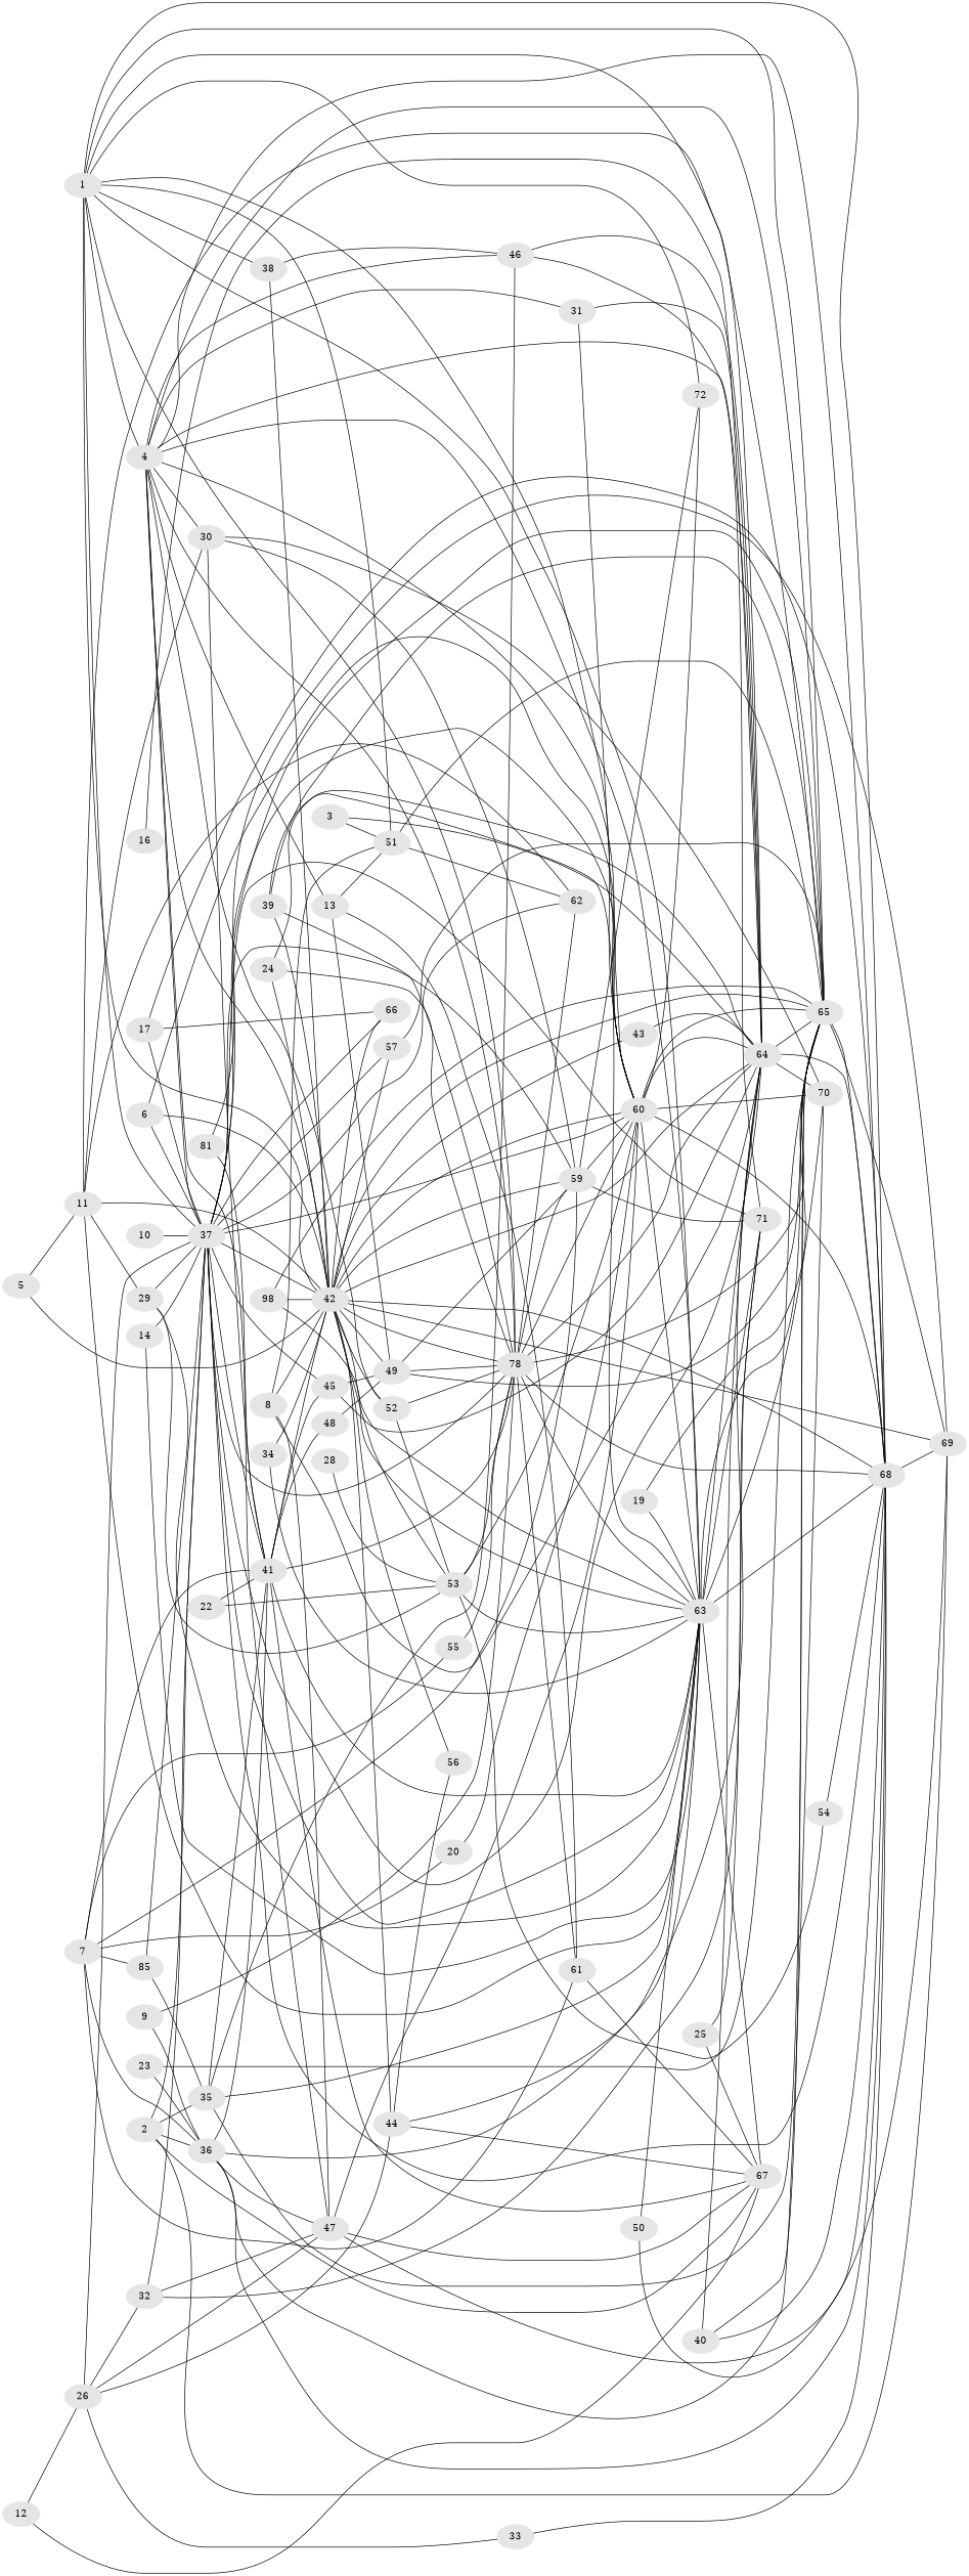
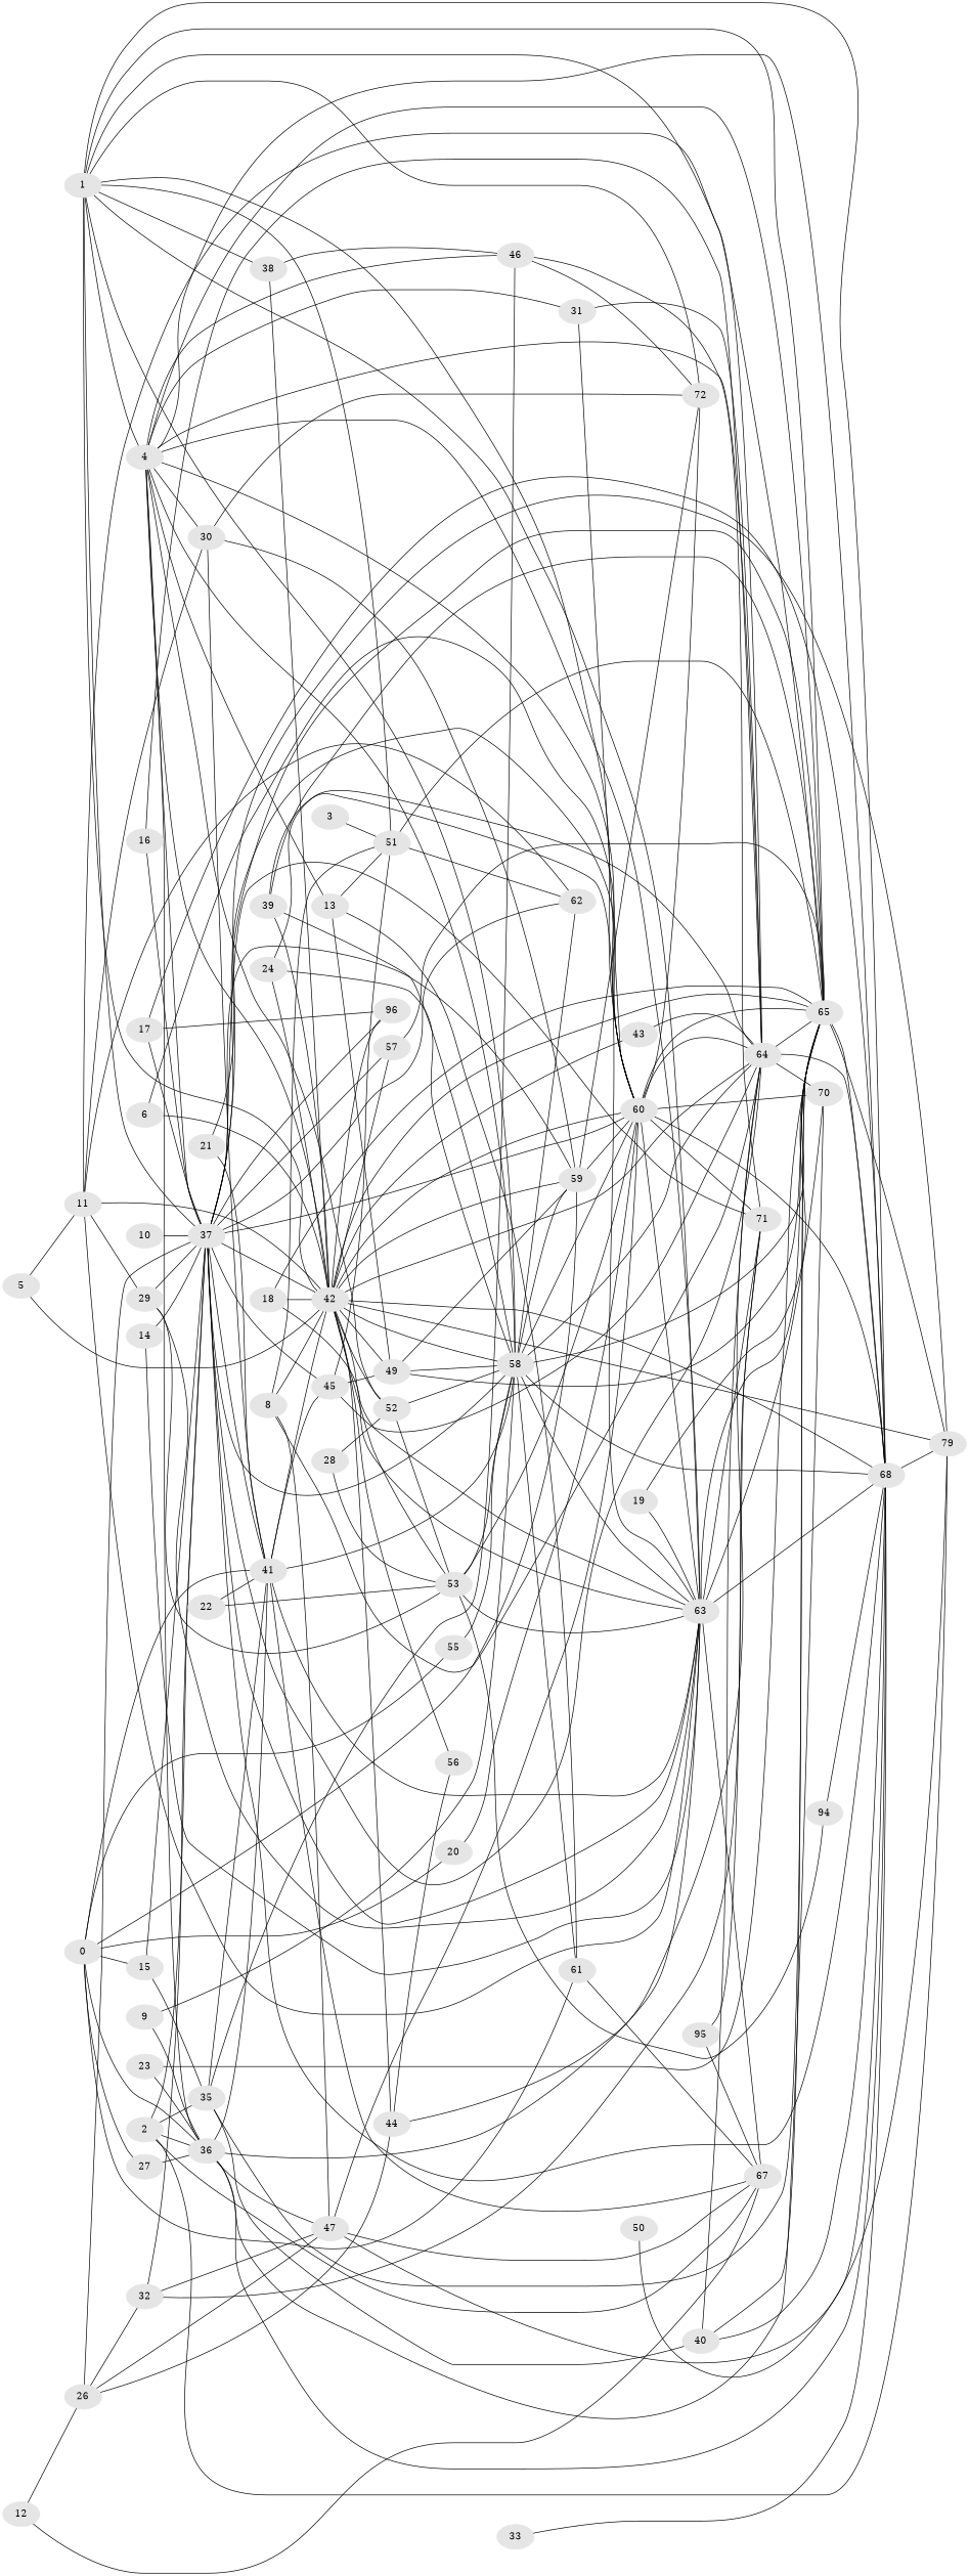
  graph {
    rankdir=LR
    node [color=gray90 style=filled]
    edge [weight=1.0]
    1
    4
    37
    38
    42
    51
-   58 [label=78]
+   58
    60
    63
    64
    65
    68
    72
    13
    30
    31
    46
    47
    52
-   69
+   69 [label=79]
    41
    59
    62
-   66
+   66 [label=96]
    71
    45
    57
    49
    53
    44
    43
    56
    61
    70
    67
    2
    35
    36
    3
    5
    11
    29
    6
-   7
-   15 [label=85]
+   7 [label=0]
+   15
    20
+   27
    55
-   48
    8
    9
    10
    12
    26
    32
    33
    14
    16
    17
-   18 [label=98]
+   18
    19
-   21 [label=81]
+   21
    22
-   54
+   54 [label=94]
    23
    24
-   25
+   25 [label=95]
    28
-   34
    39
    40
    50
    1 -- 4
    1 -- 37
    1 -- 38
    1 -- 42
    1 -- 51
    1 -- 58
    1 -- 60 [weight=2.0]
    1 -- 63
    1 -- 64
    1 -- 65
    1 -- 68
    1 -- 72
    4 -- 37
    4 -- 42
    4 -- 58
    4 -- 60
    4 -- 63
    4 -- 64
    4 -- 65 [weight=2.0]
    4 -- 68
    4 -- 13
    4 -- 30
    4 -- 31
    4 -- 46
-   4 -- 47
+   4 -- 36
    4 -- 52
    37 -- 42
    37 -- 58
    37 -- 60
    37 -- 63
    37 -- 64
    37 -- 65
    37 -- 68
    37 -- 69
    37 -- 41
    37 -- 59
    37 -- 62
    37 -- 66
    37 -- 71 [weight=2.0]
    37 -- 45
    37 -- 57
    38 -- 42
    38 -- 46
    42 -- 58
    42 -- 60
    42 -- 63
    42 -- 64
    42 -- 65
    42 -- 68
    42 -- 52
    42 -- 69 [weight=2.0]
    42 -- 59
    42 -- 66
    42 -- 57
    42 -- 49 [weight=2.0]
    42 -- 53
    42 -- 44 [weight=2.0]
    42 -- 43
    42 -- 56
    51 -- 65
    51 -- 62
    58 -- 60
    58 -- 63
    58 -- 64
    58 -- 65
    58 -- 68
    58 -- 59
    58 -- 62
    58 -- 61
    60 -- 63
    60 -- 64
    60 -- 65
    60 -- 68
    60 -- 72
-   59 -- 71
+   60 -- 71
    60 -- 70
-   63 -- 64
    63 -- 65
    63 -- 68
    63 -- 71
    63 -- 70
    63 -- 67
    64 -- 65 [weight=2.0]
    64 -- 68
    64 -- 70 [weight=2.0]
    65 -- 68
    65 -- 69
    68 -- 69
    13 -- 51
    13 -- 49
    13 -- 61
    30 -- 41
    30 -- 59
-   30 -- 70
+   30 -- 72
    31 -- 60
    31 -- 64
-   46 -- 64
+   46 -- 72
    46 -- 71
    47 -- 60
    47 -- 68
    47 -- 67
    52 -- 58
    52 -- 53
    41 -- 42 [weight=2.0]
    41 -- 58
    41 -- 63
    41 -- 45
    41 -- 67
-   41 -- 48
    59 -- 60
    59 -- 72
+   45 -- 51
    45 -- 64
    45 -- 49
    57 -- 65
    49 -- 58
    49 -- 65
    49 -- 59
    53 -- 58
    53 -- 60
    53 -- 63
    53 -- 54
    44 -- 64
    44 -- 56
-   44 -- 67 [weight=2.0]
    43 -- 64
    61 -- 67
    2 -- 37
    2 -- 69
    2 -- 67
    2 -- 35
    2 -- 36
-   35 -- 63
+   35 -- 40
    35 -- 65
    35 -- 46
    35 -- 41 [weight=2.0]
    36 -- 63 [weight=2.0]
    36 -- 68
    36 -- 47
    36 -- 41
    36 -- 70
    3 -- 51
-   3 -- 64
    5 -- 42
    5 -- 11
    11 -- 42
    11 -- 63
    11 -- 65
    11 -- 30
    11 -- 62
    11 -- 29
    29 -- 37
    29 -- 63
    29 -- 53
    6 -- 42
    6 -- 60
    7 -- 41
    7 -- 59
    7 -- 61
    7 -- 36
    7 -- 15
    7 -- 20
+   7 -- 27
    7 -- 55
    15 -- 37
    15 -- 35
    20 -- 60
+   27 -- 36
    55 -- 58
-   48 -- 49
    8 -- 42
    8 -- 51
    8 -- 64
    8 -- 47
    9 -- 58
    9 -- 36
    10 -- 37
    12 -- 67
    12 -- 26
    26 -- 37
    26 -- 47
    26 -- 44
    26 -- 32
-   26 -- 33
    32 -- 37
    32 -- 47
    32 -- 71
    33 -- 68
    14 -- 37
    14 -- 63
-   6 -- 37
+   16 -- 37
    16 -- 64
    17 -- 37 [weight=2.0]
    17 -- 68
    17 -- 66
    18 -- 42
    18 -- 63
    18 -- 65
    19 -- 63
    19 -- 65
    21 -- 60
    21 -- 41
    22 -- 41
    22 -- 53
    54 -- 68
    23 -- 65
    23 -- 36
    24 -- 42
    24 -- 58
    24 -- 64
    25 -- 71
    25 -- 67
+   28 -- 52
    28 -- 53
-   34 -- 42
-   34 -- 63
    39 -- 42
    39 -- 58
    39 -- 63
    39 -- 65
    40 -- 64
    40 -- 65
    40 -- 68
-   50 -- 63
    50 -- 69
  }
